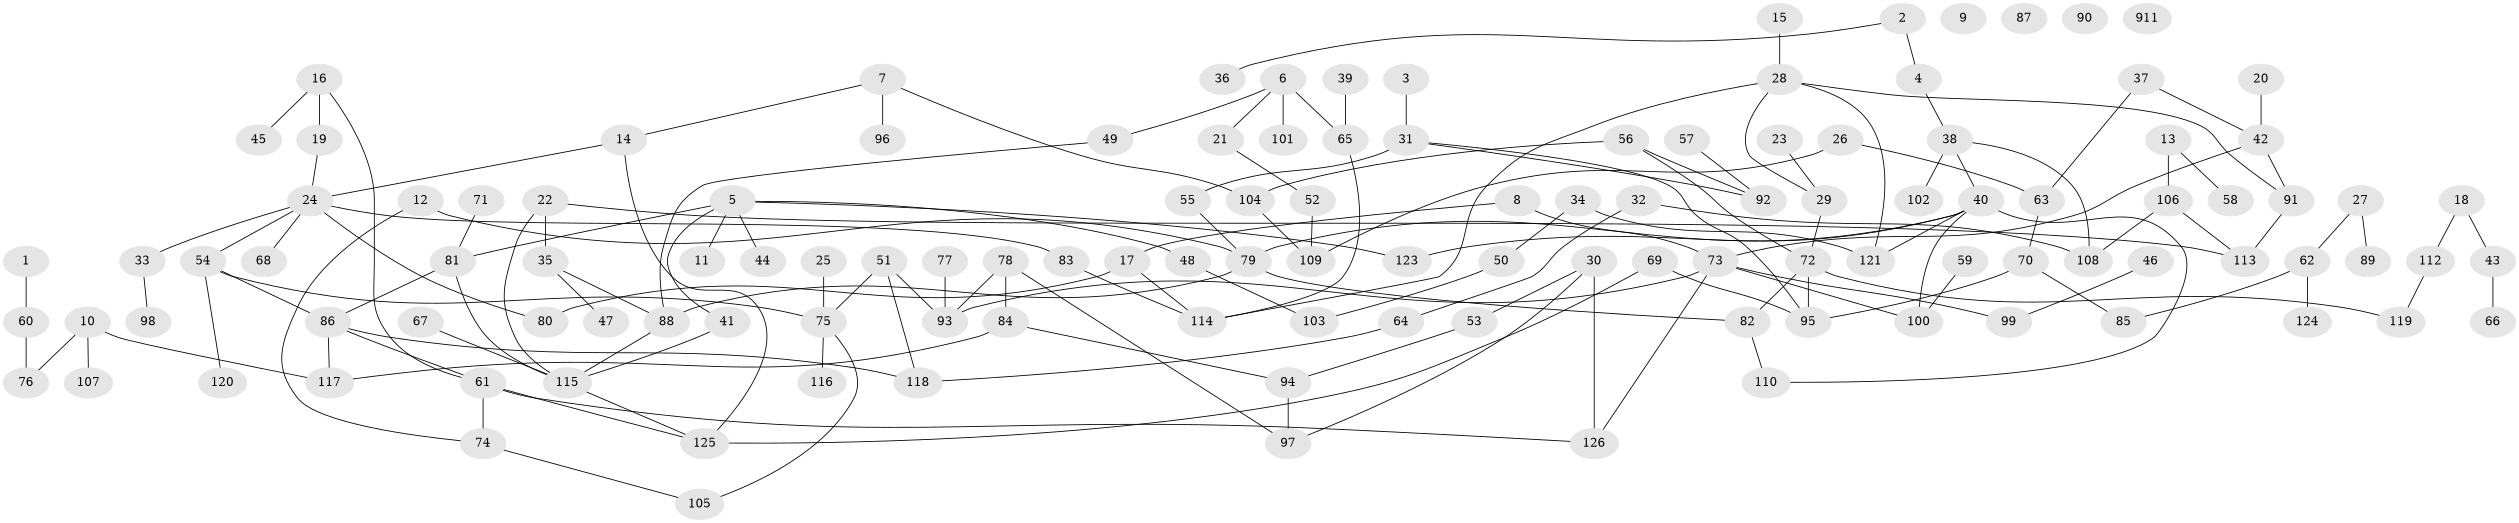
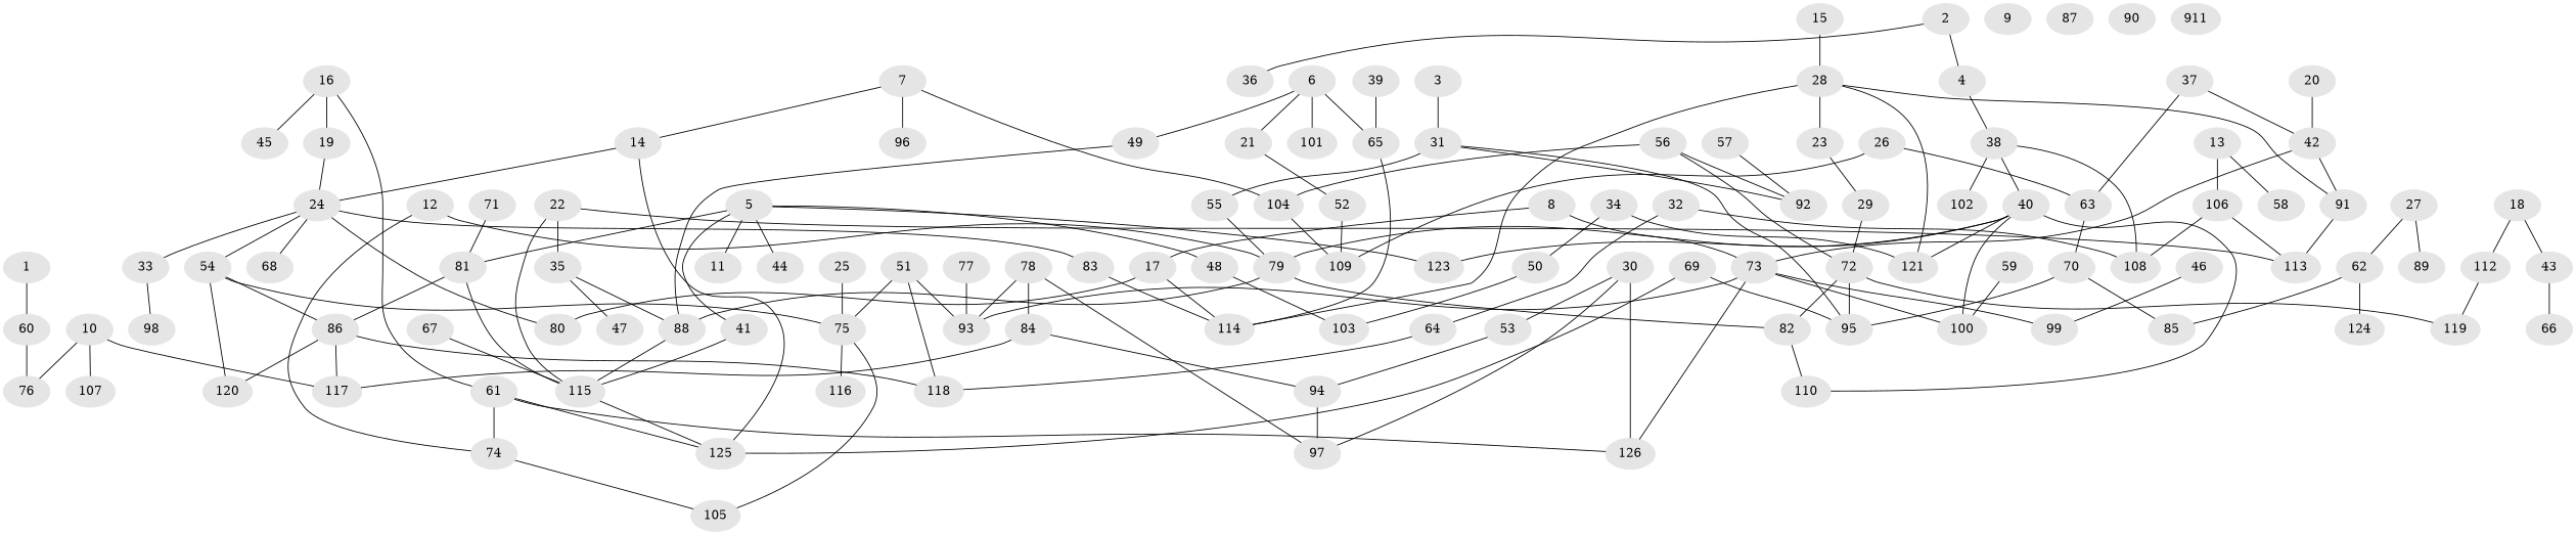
  graph {
    node [color=gray90 style=filled]
    1
    60
    76
    2
    4
    36
    38
    3
    31
    55
    92
    95
    108
    40
    102
    5
    11
    41
    44
    48
    81
    123
    115
    103
    86
    6
    21
    49
    65
    101
    52
    88
    114
    7
    14
    96
    104
    24
    125
    109
    8
    17
    73
    80
    126
    100
    99
    93
    9
    10
    107
    117
    12
    74
    79
    105
    82
    13
    58
    106
    113
    33
    54
    68
    83
    15
    28
    29
    91
    121
    16
    19
    45
    61
    18
    43
    112
    66
    119
    20
    42
    22
    35
    47
    23
    72
    98
    75
    120
    25
    116
    26
    63
    70
    27
    62
    89
    85
    124
    30
    53
    97
    94
    32
    64
    118
    34
    50
    37
    110
    39
    46
    51
    56
    57
    59
    67
    69
    71
    77
    78
    84
    87
    90
    n125 [label=911]
    1 -- 60
    60 -- 76
    2 -- 4
    2 -- 36
    4 -- 38
    38 -- 108
    38 -- 40
    38 -- 102
    3 -- 31
    31 -- 55
    31 -- 92
    31 -- 95
    55 -- 79
    40 -- 123
    40 -- 100
    40 -- 79
    40 -- 121
    40 -- 110
    5 -- 11
    5 -- 41
    5 -- 44
    5 -- 48
    5 -- 81
    5 -- 123
    41 -- 115
    48 -- 103
    81 -- 115
    81 -- 86
    115 -- 125
    86 -- 117
-   86 -- 61
+   86 -- 120
    86 -- 118
    6 -- 21
    6 -- 49
    6 -- 65
    6 -- 101
    21 -- 52
    49 -- 88
    65 -- 114
    52 -- 109
    88 -- 115
    7 -- 14
    7 -- 96
    7 -- 104
    14 -- 24
    14 -- 125
    104 -- 109
    24 -- 80
    24 -- 33
    24 -- 54
    24 -- 68
    24 -- 83
    8 -- 17
    8 -- 73
    17 -- 114
    17 -- 80
    73 -- 126
    73 -- 100
    73 -- 99
    73 -- 93
    10 -- 76
    10 -- 107
    10 -- 117
    12 -- 74
    12 -- 79
    74 -- 105
    79 -- 88
    79 -- 82
    82 -- 110
    13 -- 58
    13 -- 106
    106 -- 108
    106 -- 113
    33 -- 98
    54 -- 86
    54 -- 75
    54 -- 120
    83 -- 114
    15 -- 28
    28 -- 114
-   28 -- 29
+   28 -- 23
    28 -- 91
    28 -- 121
    29 -- 72
    91 -- 113
    16 -- 19
    16 -- 45
    16 -- 61
    19 -- 24
    61 -- 125
    61 -- 126
    61 -- 74
    18 -- 43
    18 -- 112
    43 -- 66
    112 -- 119
    20 -- 42
    42 -- 73
    42 -- 91
    22 -- 115
    22 -- 113
    22 -- 35
    35 -- 88
    35 -- 47
    23 -- 29
    72 -- 95
    72 -- 82
    72 -- 119
    75 -- 105
    75 -- 116
    25 -- 75
    26 -- 109
    26 -- 63
    63 -- 70
    70 -- 95
    70 -- 85
    27 -- 62
    27 -- 89
    62 -- 85
    62 -- 124
    30 -- 126
    30 -- 53
    30 -- 97
    53 -- 94
    94 -- 97
    32 -- 108
    32 -- 64
    64 -- 118
    34 -- 121
    34 -- 50
    50 -- 103
    37 -- 42
    37 -- 63
    39 -- 65
    46 -- 99
    51 -- 93
    51 -- 75
    51 -- 118
    56 -- 92
    56 -- 104
    56 -- 72
    57 -- 92
    59 -- 100
    67 -- 115
    69 -- 95
    69 -- 125
    71 -- 81
    77 -- 93
    78 -- 93
    78 -- 97
    78 -- 84
    84 -- 117
    84 -- 94
  }
